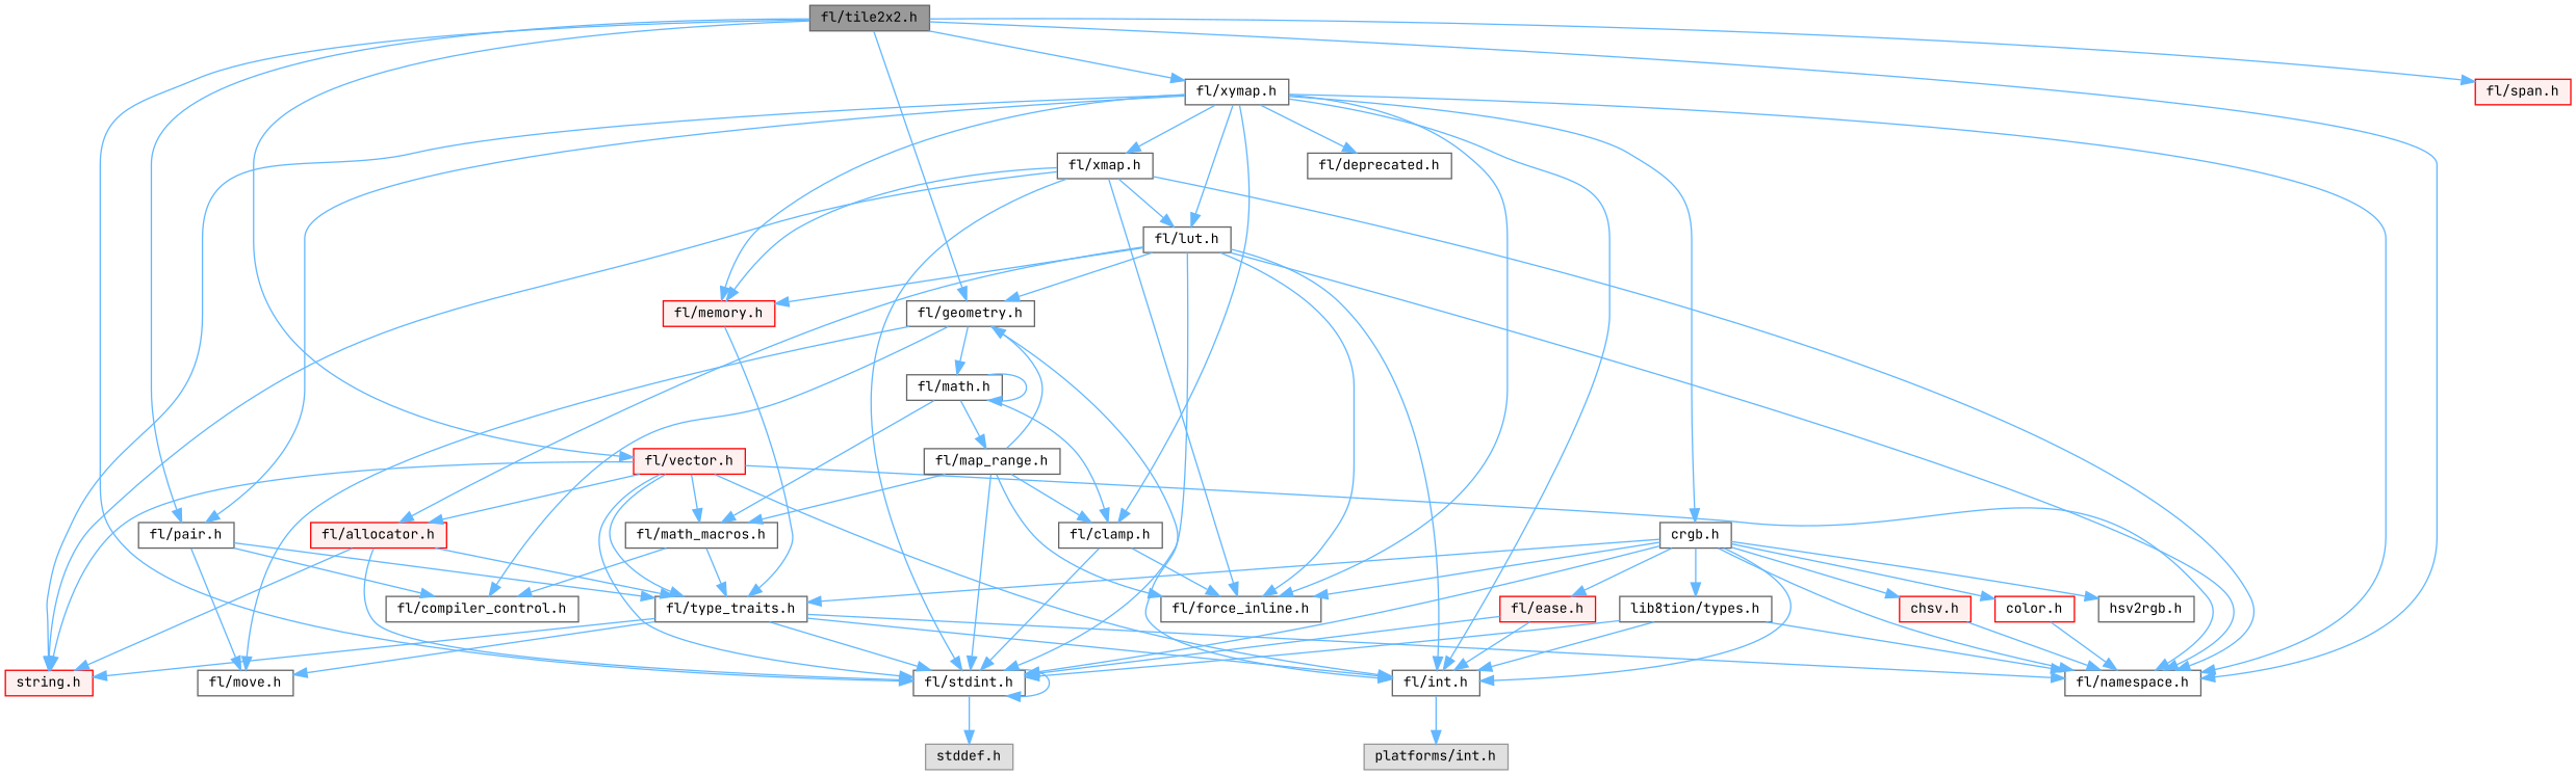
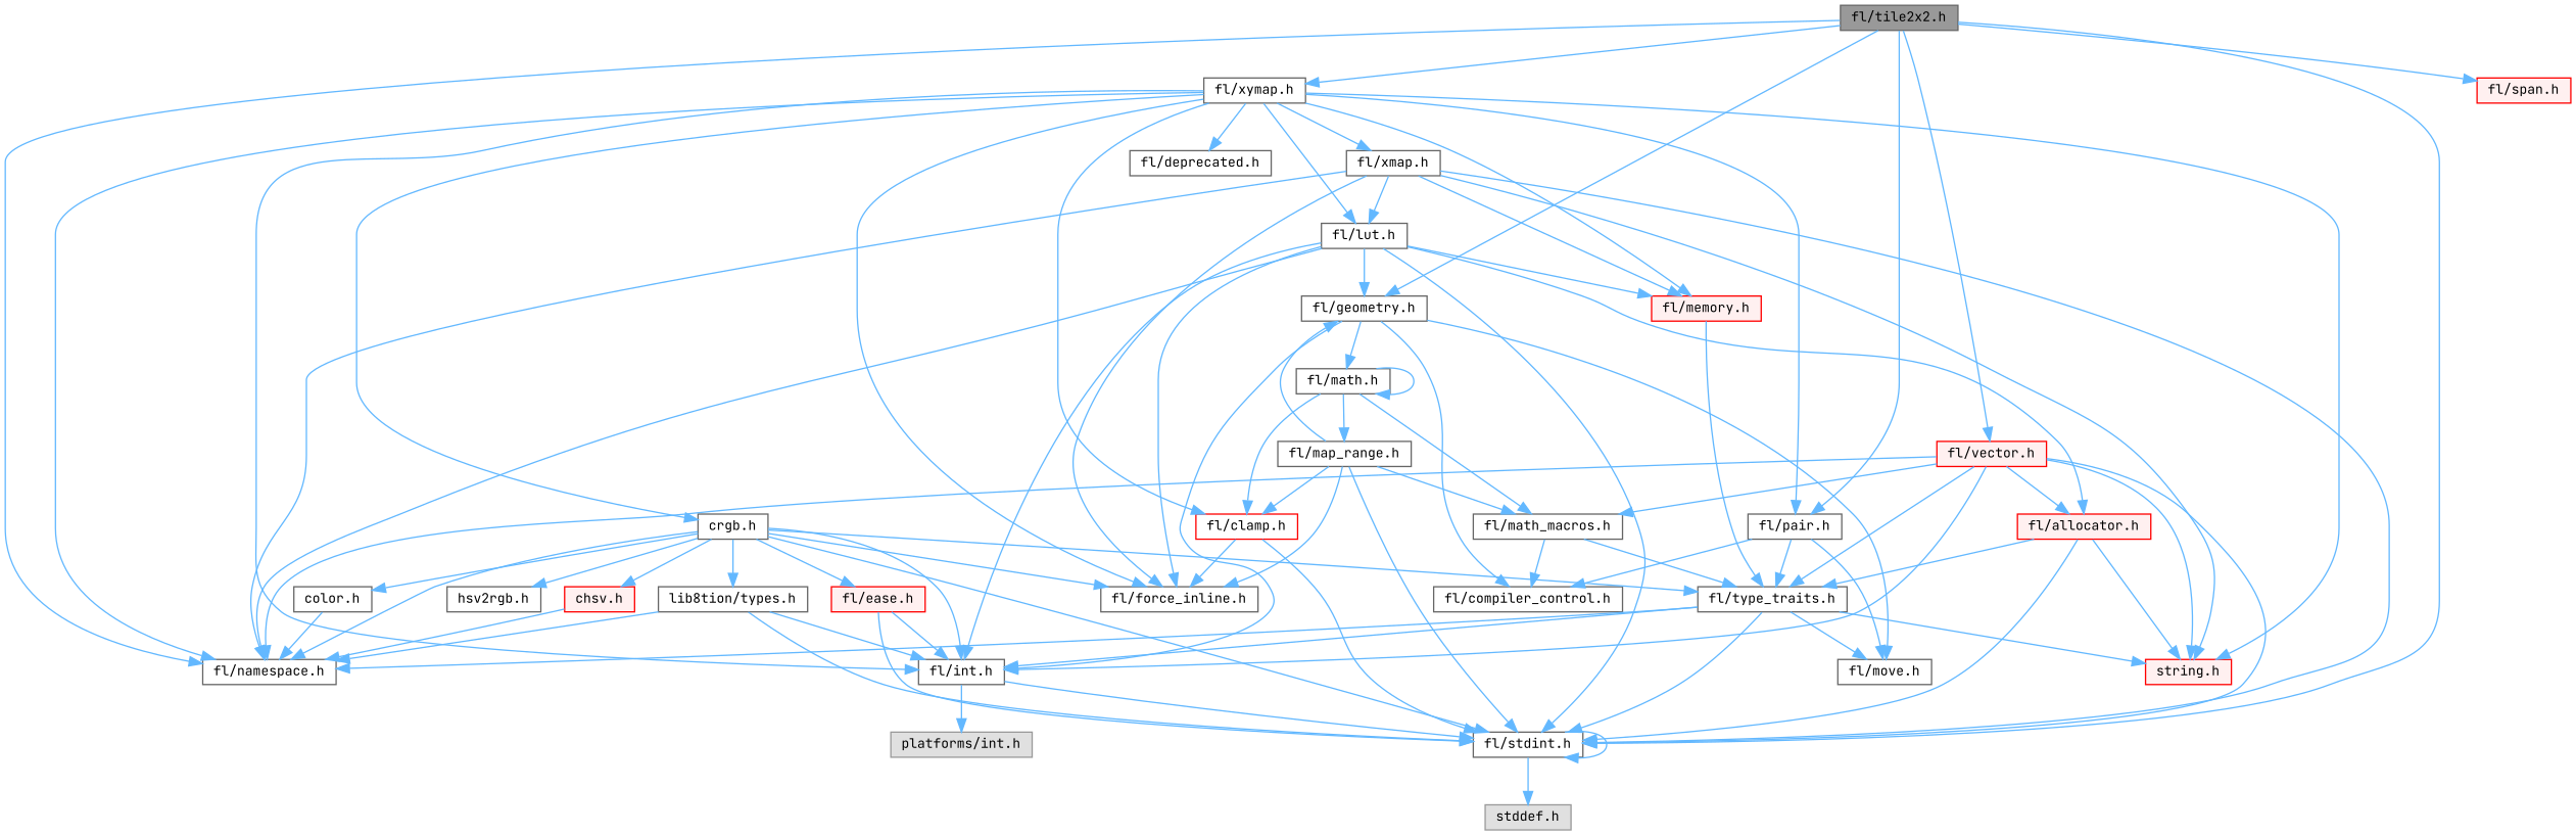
  digraph {
    fontname="JetBrains Mono"
    node [color=grey40 fillcolor=white fontname="JetBrains Mono" fontsize=10 shape=box style=filled]
    edge [color=steelblue1 fontname="JetBrains Mono" fontsize=10 labelfontname=Helvetica labelfontsize=10 style=solid]
    n1 [color=gray40 fillcolor=grey60 fontcolor=black height=0.2 label="fl/tile2x2.h" width=0.4]
    n2 [height=0.2 label="fl/stdint.h" width=0.4]
    n3 [height=0.2 label="fl/geometry.h" width=0.4]
    n4 [height=0.2 label="fl/namespace.h" width=0.4]
    n5 [height=0.2 label="fl/pair.h" width=0.4]
    n6 [color=red fillcolor="#FFF0F0" height=0.2 label="fl/span.h" width=0.4]
    n7 [height=0.2 label="fl/xymap.h" width=0.4]
    n8 [color=red fillcolor="#FFF0F0" height=0.2 label="fl/vector.h" width=0.4]
    n9 [color=grey60 fillcolor="#E0E0E0" height=0.2 label="stddef.h" width=0.4]
    n10 [height=0.2 label="fl/int.h" width=0.4]
    n11 [height=0.2 label="fl/math.h" width=0.4]
    n12 [height=0.2 label="fl/compiler_control.h" width=0.4]
    n13 [height=0.2 label="fl/move.h" width=0.4]
    n14 [height=0.2 label="fl/type_traits.h" width=0.4]
-   n15 [height=0.2 label="fl/clamp.h" width=0.4]
+   n15 [color=red height=0.2 label="fl/clamp.h" width=0.4]
    n16 [height=0.2 label="fl/force_inline.h" width=0.4]
    n17 [color=red fillcolor="#FFF0F0" height=0.2 label="string.h" width=0.4]
    n18 [height=0.2 label="crgb.h" width=0.4]
    n19 [height=0.2 label="fl/lut.h" width=0.4]
    n20 [color=red fillcolor="#FFF0F0" height=0.2 label="fl/memory.h" width=0.4]
    n21 [height=0.2 label="fl/deprecated.h" width=0.4]
    n22 [height=0.2 label="fl/xmap.h" width=0.4]
    n23 [height=0.2 label="fl/math_macros.h" width=0.4]
    n24 [color=red fillcolor="#FFF0F0" height=0.2 label="fl/allocator.h" width=0.4]
    n25 [color=grey60 fillcolor="#E0E0E0" height=0.2 label="platforms/int.h" width=0.4]
    n26 [height=0.2 label="fl/map_range.h" width=0.4]
    n27 [color=red fillcolor="#FFF0F0" height=0.2 label="chsv.h" width=0.4]
-   n28 [color=red height=0.2 label="color.h" width=0.4]
+   n28 [height=0.2 label="color.h" width=0.4]
    n29 [height=0.2 label="lib8tion/types.h" width=0.4]
    n30 [height=0.2 label="hsv2rgb.h" width=0.4]
    n31 [color=red fillcolor="#FFF0F0" height=0.2 label="fl/ease.h" width=0.4]
    n1 -> n2
    n1 -> n3
    n1 -> n4
    n1 -> n5
    n1 -> n6
    n1 -> n7
    n1 -> n8
    n2 -> n2
    n2 -> n9
    n3 -> n10
    n3 -> n11
    n3 -> n12
    n3 -> n13
    n5 -> n12
    n5 -> n13
    n5 -> n14
    n7 -> n4
    n7 -> n5
    n7 -> n10
    n7 -> n15
    n7 -> n16
    n7 -> n17
    n7 -> n18
    n7 -> n19
    n7 -> n20
    n7 -> n21
    n7 -> n22
    n8 -> n2
    n8 -> n4
    n8 -> n10
    n8 -> n14
    n8 -> n17
    n8 -> n23
    n8 -> n24
+   n10 -> n2
    n10 -> n25
    n11 -> n11
    n11 -> n15
    n11 -> n23
    n11 -> n26
    n14 -> n2
    n14 -> n4
    n14 -> n10
    n14 -> n13
    n14 -> n17
    n15 -> n2
    n15 -> n16
    n18 -> n2
    n18 -> n4
    n18 -> n10
    n18 -> n14
    n18 -> n16
    n18 -> n27
    n18 -> n28
    n18 -> n29
    n18 -> n30
    n18 -> n31
    n19 -> n2
    n19 -> n3
    n19 -> n4
    n19 -> n10
    n19 -> n16
    n19 -> n20
    n19 -> n24
    n20 -> n14
    n22 -> n2
    n22 -> n4
    n22 -> n16
    n22 -> n17
    n22 -> n19
    n22 -> n20
    n23 -> n12
    n23 -> n14
    n24 -> n2
    n24 -> n14
    n24 -> n17
    n26 -> n2
    n26 -> n3
    n26 -> n15
    n26 -> n16
    n26 -> n23
    n27 -> n4
    n28 -> n4
    n29 -> n2
    n29 -> n4
    n29 -> n10
    n31 -> n2
    n31 -> n10
  }
